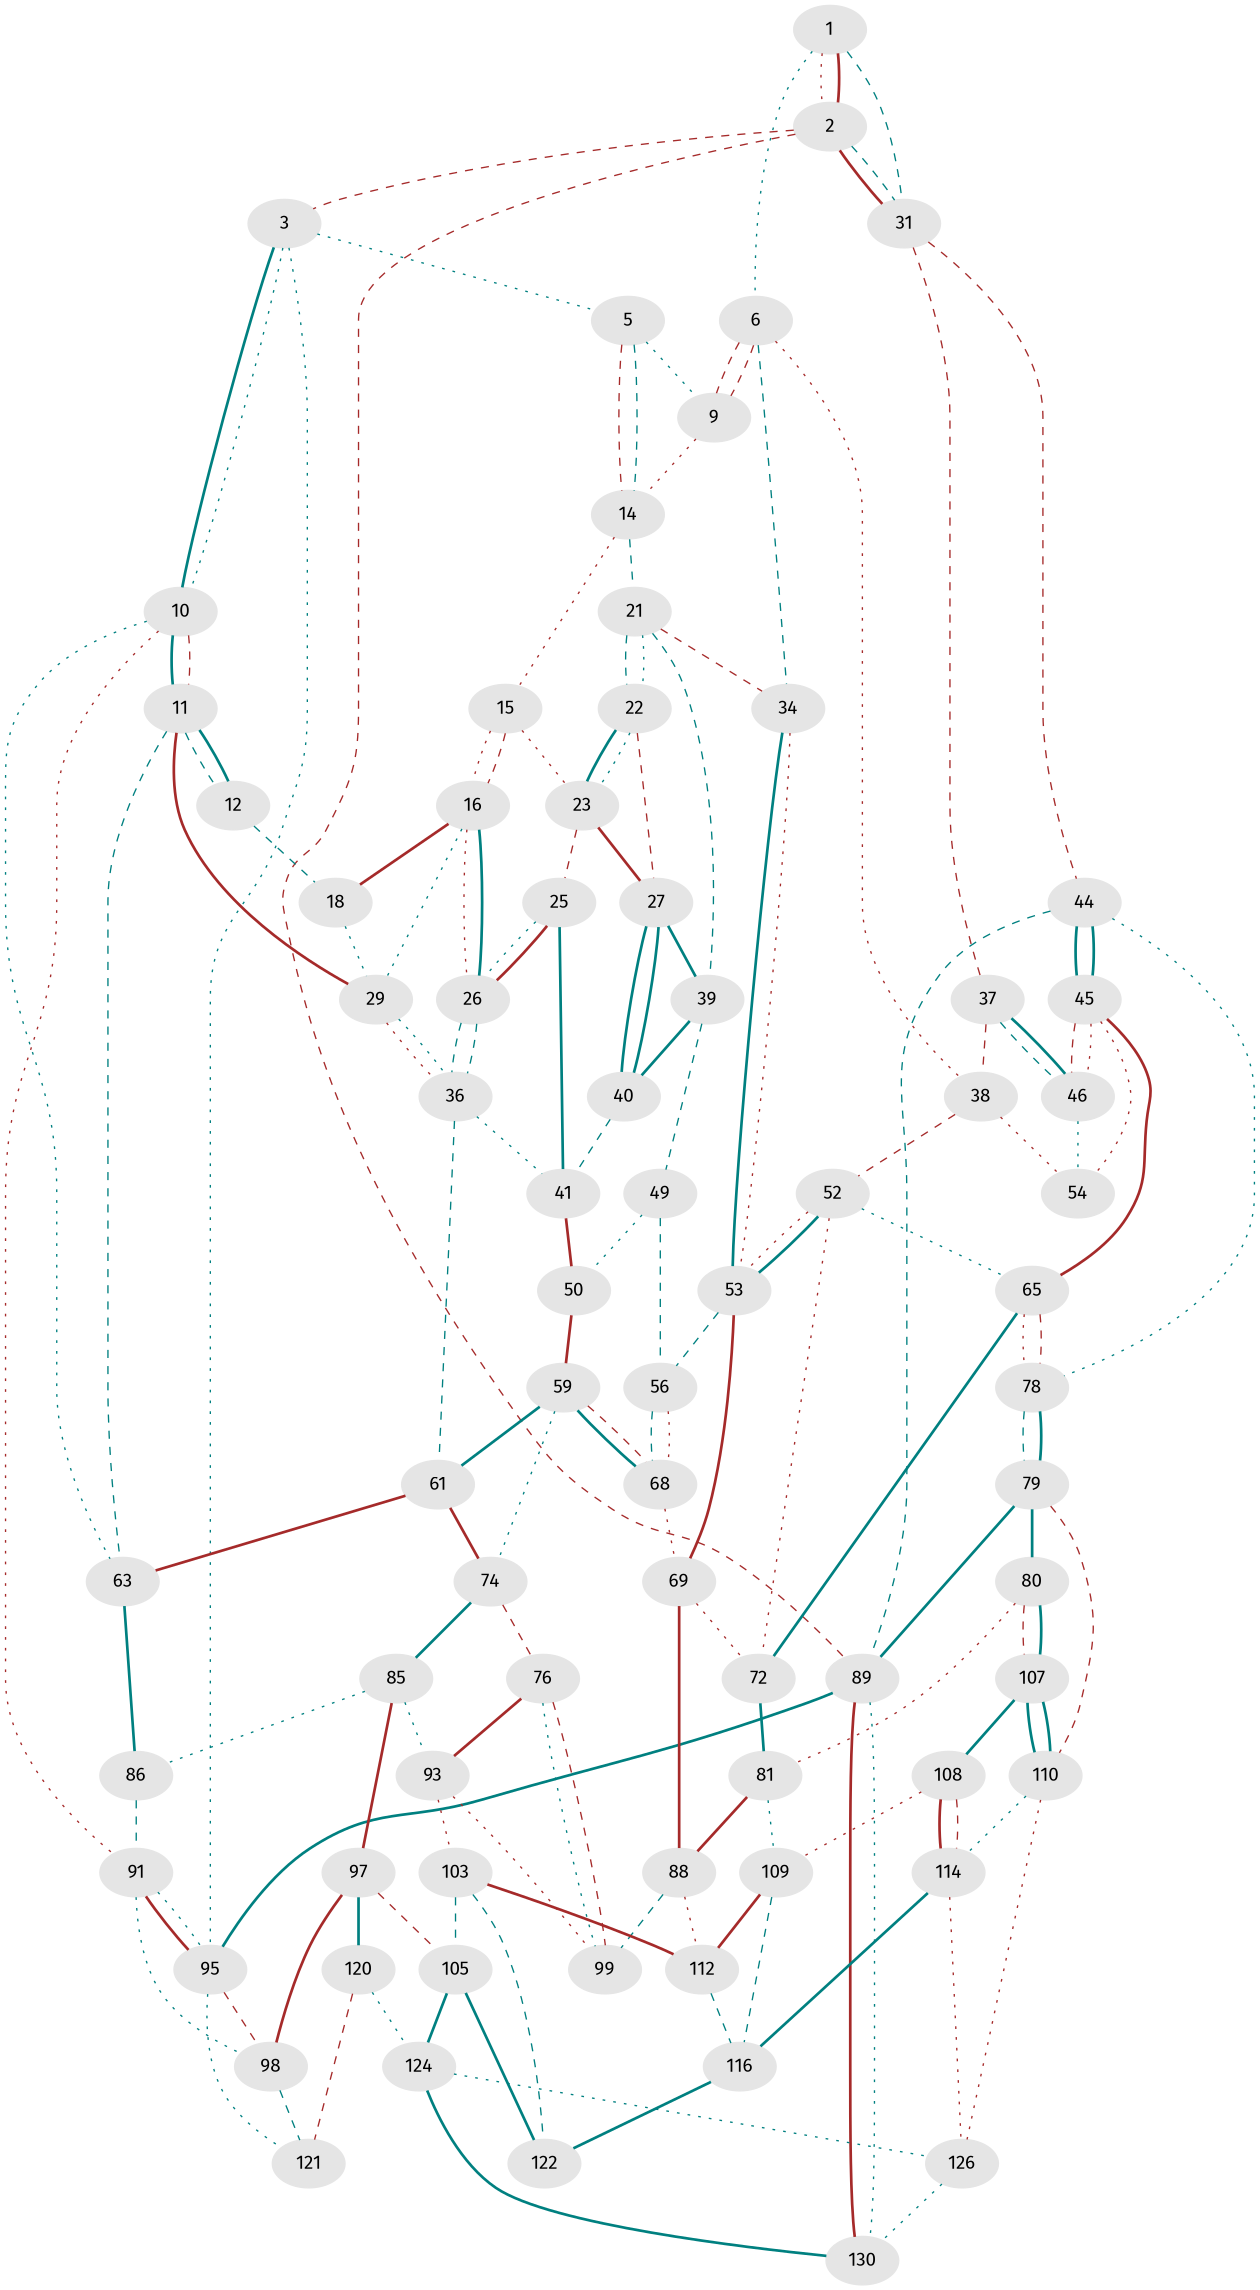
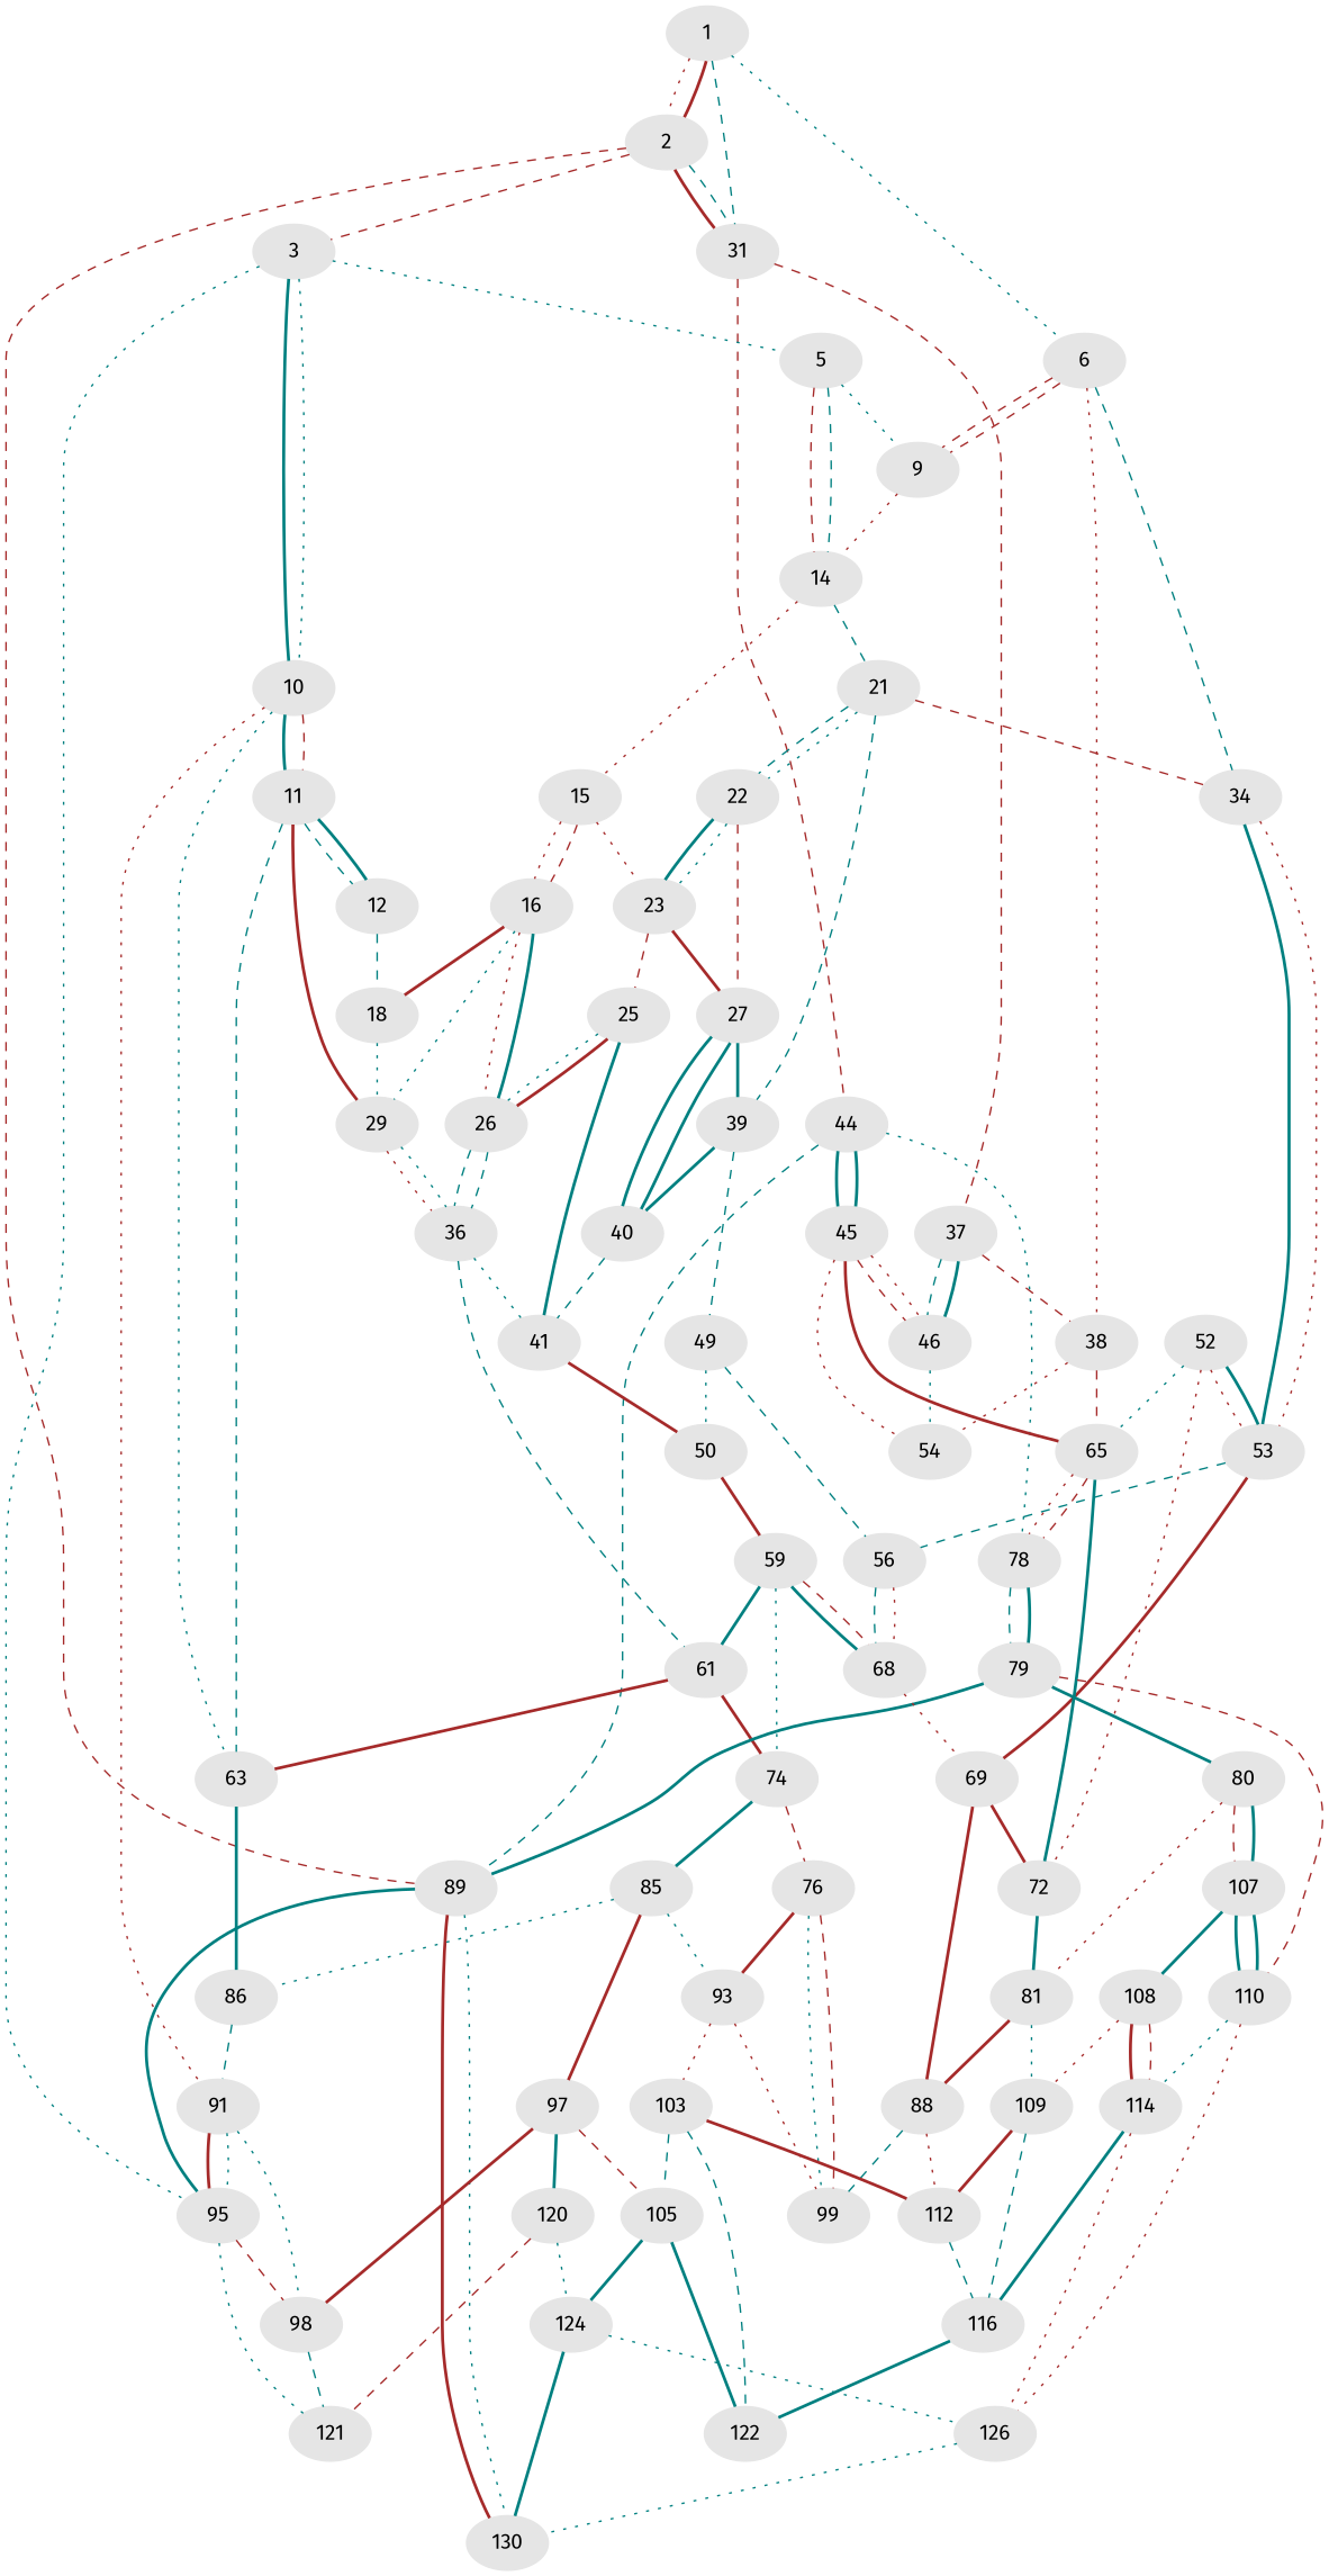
  graph {
    fontname="Fira Sans"
    node [color=gray90 fontname="Fira Sans" style=filled]
    edge [color=teal fontname="Fira Sans" style=bold]
    1 [super="+7"]
    2
    n3 [label=6 super="+33"]
    31 [super="+32"]
    3 [super="+4"]
    89 [super="+90"]
    9
    34
    38 [super="+51"]
    37
    44 [super="+82"]
    5 [super="+6"]
    10 [super="+84"]
    95 [super="+96"]
    130
    14 [super="+19"]
    11 [super="+43"]
    63 [super="+83"]
    91 [super="+92"]
    98 [super="+119"]
    121 [super="+129"]
    15
    21 [super="+35"]
    53 [super="+55"]
    52 [super="+67"]
    54
    12 [super="+13"]
    29 [super="+30"]
    86
    18 [super="+20"]
    36 [super="+48"]
    16 [super="+17"]
    23 [super="+24"]
    22
    39 [super="+42"]
    26
    27 [super="+28"]
    25
    40
    49 [super="+57"]
    41 [super="+47"]
    50 [super="+58"]
    61 [super="+62"]
    46
    45 [super="+64"]
    78
    56
    69 [super="+70"]
    74 [super="+75"]
    65 [super="+66"]
    72 [super="+73"]
    59 [super="+60"]
    79 [super="+102"]
    68 [super="+71"]
    81 [super="+87"]
    88 [super="+101"]
    76 [super="+77"]
    85 [super="+94"]
    93 [super="+100"]
    99
    112 [super="+113"]
    109 [super="+111"]
    97 [super="+106"]
    103 [super="+104"]
    80
    110 [super="+117"]
    107
    114 [super="+115"]
    126 [super="+128"]
    108
    116 [super="+118"]
    105 [super="+123"]
    120 [super="+125"]
    122
    124 [super="+127"]
    1 -- 2 [color=brown style=dotted]
    1 -- 2 [color=brown]
    1 -- n3 [style=dotted]
    1 -- 31 [style=dashed]
    2 -- 31 [color=brown]
    2 -- 31 [style=dashed]
    2 -- 3 [color=brown style=dashed]
    2 -- 89 [color=brown style=dashed]
    n3 -- 9 [color=brown style=dashed]
    n3 -- 9 [color=brown style=dashed]
    n3 -- 34 [style=dashed]
    n3 -- 38 [color=brown style=dotted]
    31 -- 37 [color=brown style=dashed]
    31 -- 44 [color=brown style=dashed]
    3 -- 5 [style=dotted]
    3 -- 10
    3 -- 10 [style=dotted]
    3 -- 95 [style=dotted]
    89 -- 95
    89 -- 130 [color=brown]
    89 -- 130 [style=dotted]
    9 -- 14 [color=brown style=dotted]
    34 -- 53
    34 -- 53 [color=brown style=dotted]
-   38 -- 52 [color=brown style=dashed]
+   38 -- 65 [color=brown style=dashed]
    38 -- 54 [color=brown style=dotted]
    37 -- 38 [color=brown style=dashed]
    37 -- 46 [style=dashed]
    37 -- 46
    44 -- 89 [style=dashed]
    44 -- 45
    44 -- 45
    44 -- 78 [style=dotted]
    5 -- 9 [style=dotted]
    5 -- 14 [color=brown style=dashed]
    5 -- 14 [style=dashed]
    10 -- 11
    10 -- 11 [color=brown style=dashed]
    10 -- 63 [style=dotted]
    10 -- 91 [color=brown style=dotted]
    95 -- 98 [color=brown style=dashed]
    95 -- 121 [style=dotted]
    14 -- 15 [color=brown style=dotted]
    14 -- 21 [style=dashed]
    11 -- 63 [style=dashed]
    11 -- 12 [style=dashed]
    11 -- 12
    11 -- 29 [color=brown]
    63 -- 86
    91 -- 95 [color=brown]
    91 -- 95 [style=dotted]
    91 -- 98 [style=dotted]
    98 -- 121 [style=dashed]
    15 -- 16 [color=brown style=dotted]
    15 -- 16 [color=brown style=dashed]
    15 -- 23 [color=brown style=dotted]
    21 -- 34 [color=brown style=dashed]
    21 -- 22 [style=dashed]
    21 -- 22 [style=dotted]
    21 -- 39 [style=dashed]
    53 -- 56 [style=dashed]
    53 -- 69 [color=brown]
    52 -- 53 [color=brown style=dotted]
    52 -- 53
    52 -- 65 [style=dotted]
    52 -- 72 [color=brown style=dotted]
    12 -- 18 [style=dashed weight=2]
    29 -- 36 [color=brown style=dotted]
    29 -- 36 [style=dotted]
    86 -- 91 [style=dashed]
    18 -- 29 [style=dotted]
    36 -- 41 [style=dotted]
    36 -- 61 [style=dashed]
    16 -- 29 [style=dotted]
    16 -- 18 [color=brown]
    16 -- 26 [color=brown style=dotted]
    16 -- 26
    23 -- 27 [color=brown]
    23 -- 25 [color=brown style=dashed]
    22 -- 23
    22 -- 23 [style=dotted]
    22 -- 27 [color=brown style=dashed]
    39 -- 40
    39 -- 49 [style=dashed]
    26 -- 36 [style=dashed]
    26 -- 36 [style=dashed]
    27 -- 39
    27 -- 40
    27 -- 40
    25 -- 26 [style=dotted]
    25 -- 26 [color=brown]
    25 -- 41
    40 -- 41 [style=dashed]
    49 -- 50 [style=dotted weight=2]
    49 -- 56 [style=dashed]
    41 -- 50 [color=brown]
    50 -- 59 [color=brown]
    61 -- 63 [color=brown]
    61 -- 74 [color=brown]
    46 -- 54 [style=dotted]
    45 -- 54 [color=brown style=dotted]
    45 -- 46 [color=brown style=dashed]
    45 -- 46 [color=brown style=dotted]
    45 -- 65 [color=brown]
    78 -- 79 [style=dashed]
    78 -- 79
    56 -- 68 [style=dashed]
    56 -- 68 [color=brown style=dotted]
-   69 -- 72 [color=brown style=dotted]
+   69 -- 72 [color=brown]
    69 -- 88 [color=brown]
    74 -- 76 [color=brown style=dashed]
    74 -- 85
    65 -- 78 [color=brown style=dotted]
    65 -- 78 [color=brown style=dashed]
    65 -- 72
    72 -- 81
    59 -- 61
    59 -- 74 [style=dotted]
    59 -- 68
    59 -- 68 [color=brown style=dashed]
    79 -- 89
    79 -- 80
    79 -- 110 [color=brown style=dashed]
    68 -- 69 [color=brown style=dotted]
    81 -- 88 [color=brown]
    81 -- 109 [style=dotted]
    88 -- 99 [style=dashed]
    88 -- 112 [color=brown style=dotted]
    76 -- 93 [color=brown]
    76 -- 99 [style=dotted]
    76 -- 99 [color=brown style=dashed]
    85 -- 86 [style=dotted]
    85 -- 93 [style=dotted]
    85 -- 97 [color=brown]
    93 -- 99 [color=brown style=dotted]
    93 -- 103 [color=brown style=dotted]
    112 -- 116 [style=dashed]
    109 -- 112 [color=brown]
    109 -- 116 [style=dashed]
    97 -- 98 [color=brown]
    97 -- 105 [color=brown style=dashed]
    97 -- 120
    103 -- 112 [color=brown]
    103 -- 105 [style=dashed]
    103 -- 122 [style=dashed]
    80 -- 81 [color=brown style=dotted]
    80 -- 107 [color=brown style=dashed]
    80 -- 107
    110 -- 114 [style=dotted]
    110 -- 126 [color=brown style=dotted]
    107 -- 110
    107 -- 110
    107 -- 108
    114 -- 126 [color=brown style=dotted]
    114 -- 116
    126 -- 130 [style=dotted]
    108 -- 109 [color=brown style=dotted]
    108 -- 114 [color=brown]
    108 -- 114 [color=brown style=dashed]
    116 -- 122
    105 -- 122
    105 -- 124
    120 -- 121 [color=brown style=dashed weight=2]
    120 -- 124 [style=dotted]
    124 -- 130
    124 -- 126 [style=dotted]
  }
